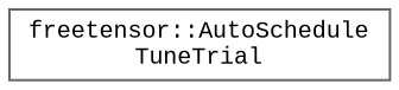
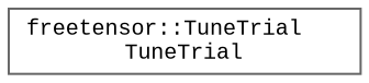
  digraph {
    rankdir=TB
    fontname="Liberation Mono"
-   n1 [color=grey40 fillcolor=white fontname="Liberation Mono" fontsize=10 height=0.2 label="freetensor::AutoSchedule\lTuneTrial" shape=box style=filled width=0.4]
+   n1 [color=grey40 fillcolor=white fontname="Liberation Mono" fontsize=10 height=0.2 label="freetensor::TuneTrial\lTuneTrial" shape=box style=filled width=0.4]
  }
